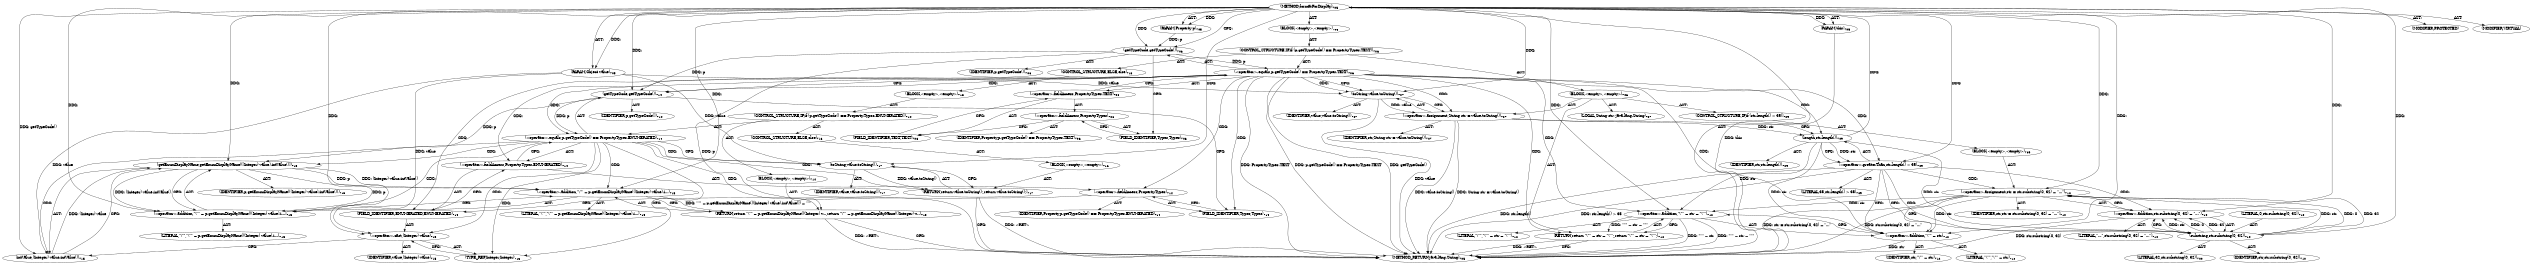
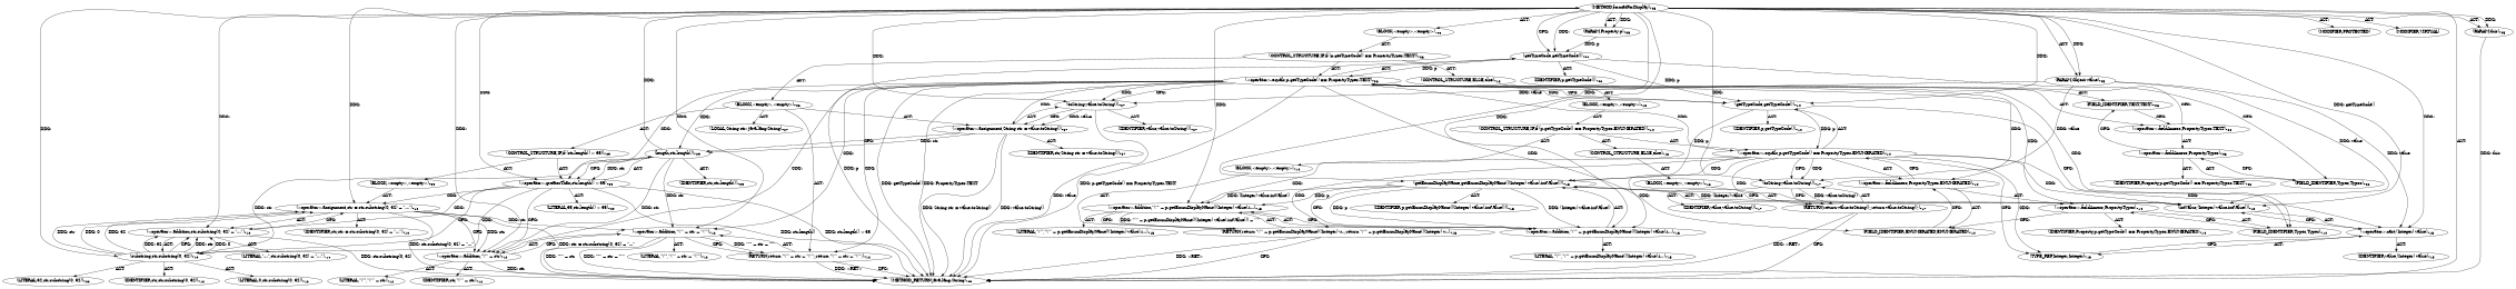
  digraph {
    n1 [label=<(METHOD,formatForDisplay)<SUB>705</SUB>>]
    n2 [label=<(PARAM,this)<SUB>705</SUB>>]
    n3 [label=<(PARAM,Property p)<SUB>705</SUB>>]
    n4 [label=<(PARAM,Object value)<SUB>705</SUB>>]
    n5 [label=<(BLOCK,&lt;empty&gt;,&lt;empty&gt;)<SUB>705</SUB>>]
    n6 [label=<(getTypeCode,getTypeCode())<SUB>706</SUB>>]
    n7 [label=<(toString,value.toString())<SUB>707</SUB>>]
    n8 [label=<(&lt;operator&gt;.greaterThan,str.length() &gt; 35)<SUB>709</SUB>>]
    n9 [label=<(&lt;operator&gt;.assignment,str = str.substring(0, 32) + &quot;...&quot;)<SUB>710</SUB>>]
    n10 [label=<(&lt;operator&gt;.addition,str.substring(0, 32) + &quot;...&quot;)<SUB>710</SUB>>]
    n11 [label=<(substring,str.substring(0, 32))<SUB>710</SUB>>]
    n12 [label=<(&lt;operator&gt;.addition,&quot;\&quot;&quot; + str + &quot;\&quot;&quot;)<SUB>712</SUB>>]
    n13 [label=<(&lt;operator&gt;.addition,&quot;\&quot;&quot; + str)<SUB>712</SUB>>]
    n14 [label=<(getTypeCode,getTypeCode())<SUB>714</SUB>>]
    n15 [label=<(&lt;operator&gt;.addition,&quot;\&quot;&quot; + p.getEnumDisplayName(((Integer) value).i...)<SUB>715</SUB>>]
    n16 [label=<(&lt;operator&gt;.addition,&quot;\&quot;&quot; + p.getEnumDisplayName(((Integer) value).i...)<SUB>715</SUB>>]
    n17 [label=<(getEnumDisplayName,getEnumDisplayName(((Integer) value).intValue()))<SUB>715</SUB>>]
    n18 [label=<(intValue,(Integer) value.intValue())<SUB>715</SUB>>]
    n19 [label=<(&lt;operator&gt;.cast,(Integer) value)<SUB>715</SUB>>]
    n20 [label=<(toString,value.toString())<SUB>717</SUB>>]
    n21 [label=<(MODIFIER,PROTECTED)>]
    n22 [label=<(MODIFIER,VIRTUAL)>]
    n23 [label=<(METHOD_RETURN,java.lang.String)<SUB>705</SUB>>]
    n24 [label=<(CONTROL_STRUCTURE,IF,if (p.getTypeCode() == Property.Types.TEXT))<SUB>706</SUB>>]
    n25 [label=<(&lt;operator&gt;.equals,p.getTypeCode() == Property.Types.TEXT)<SUB>706</SUB>>]
    n26 [label=<(IDENTIFIER,p,getTypeCode())<SUB>706</SUB>>]
    n27 [label=<(FIELD_IDENTIFIER,Types,Types)<SUB>706</SUB>>]
    n28 [label=<(&lt;operator&gt;.assignment,String str = value.toString())<SUB>707</SUB>>]
    n29 [label=<(IDENTIFIER,value,value.toString())<SUB>707</SUB>>]
    n30 [label=<(length,str.length())<SUB>709</SUB>>]
    n31 [label=<(LITERAL,35,str.length() &gt; 35)<SUB>709</SUB>>]
    n32 [label=<(IDENTIFIER,str,str.length())<SUB>709</SUB>>]
    n33 [label=<(IDENTIFIER,str,str = str.substring(0, 32) + &quot;...&quot;)<SUB>710</SUB>>]
    n34 [label=<(LITERAL,&quot;...&quot;,str.substring(0, 32) + &quot;...&quot;)<SUB>710</SUB>>]
    n35 [label=<(IDENTIFIER,str,str.substring(0, 32))<SUB>710</SUB>>]
    n36 [label=<(LITERAL,0,str.substring(0, 32))<SUB>710</SUB>>]
    n37 [label=<(LITERAL,32,str.substring(0, 32))<SUB>700</SUB>>]
    n38 [label=<(RETURN,return &quot;\&quot;&quot; + str + &quot;\&quot;&quot;;,return &quot;\&quot;&quot; + str + &quot;\&quot;&quot;;)<SUB>712</SUB>>]
    n39 [label=<(LITERAL,&quot;\&quot;&quot;,&quot;\&quot;&quot; + str + &quot;\&quot;&quot;)<SUB>712</SUB>>]
    n40 [label=<(LITERAL,&quot;\&quot;&quot;,&quot;\&quot;&quot; + str)<SUB>712</SUB>>]
    n41 [label=<(IDENTIFIER,str,&quot;\&quot;&quot; + str)<SUB>712</SUB>>]
    n42 [label=<(&lt;operator&gt;.equals,p.getTypeCode() == Property.Types.ENUMERATED)<SUB>714</SUB>>]
    n43 [label=<(FIELD_IDENTIFIER,Types,Types)<SUB>714</SUB>>]
    n44 [label=<(IDENTIFIER,p,getTypeCode())<SUB>714</SUB>>]
    n45 [label=<(RETURN,return &quot;\&quot;&quot; + p.getEnumDisplayName(((Integer) v...,return &quot;\&quot;&quot; + p.getEnumDisplayName(((Integer) v...)<SUB>715</SUB>>]
    n46 [label=<(LITERAL,&quot;\&quot;&quot;,&quot;\&quot;&quot; + p.getEnumDisplayName(((Integer) value).i...)<SUB>715</SUB>>]
    n47 [label=<(LITERAL,&quot;\&quot;&quot;,&quot;\&quot;&quot; + p.getEnumDisplayName(((Integer) value).i...)<SUB>715</SUB>>]
    n48 [label=<(IDENTIFIER,p,getEnumDisplayName(((Integer) value).intValue()))<SUB>715</SUB>>]
    n49 [label=<(TYPE_REF,Integer,Integer)<SUB>715</SUB>>]
    n50 [label=<(IDENTIFIER,value,(Integer) value)<SUB>715</SUB>>]
    n51 [label=<(RETURN,return value.toString();,return value.toString();)<SUB>717</SUB>>]
    n52 [label=<(IDENTIFIER,value,value.toString())<SUB>717</SUB>>]
    n53 [label=<(BLOCK,&lt;empty&gt;,&lt;empty&gt;)<SUB>706</SUB>>]
    n54 [label=<(CONTROL_STRUCTURE,ELSE,else)<SUB>713</SUB>>]
    n55 [label=<(&lt;operator&gt;.fieldAccess,Property.Types.TEXT)<SUB>706</SUB>>]
    n56 [label=<(&lt;operator&gt;.fieldAccess,Property.Types.ENUMERATED)<SUB>714</SUB>>]
    n57 [label=<(&lt;operator&gt;.fieldAccess,Property.Types)<SUB>714</SUB>>]
    n58 [label=<(FIELD_IDENTIFIER,ENUMERATED,ENUMERATED)<SUB>714</SUB>>]
    n59 [label=<(LOCAL,String str: java.lang.String)<SUB>707</SUB>>]
    n60 [label=<(CONTROL_STRUCTURE,IF,if (str.length() &gt; 35))<SUB>709</SUB>>]
    n61 [label=<(BLOCK,&lt;empty&gt;,&lt;empty&gt;)<SUB>713</SUB>>]
    n62 [label=<(&lt;operator&gt;.fieldAccess,Property.Types)<SUB>706</SUB>>]
    n63 [label=<(FIELD_IDENTIFIER,TEXT,TEXT)<SUB>706</SUB>>]
    n64 [label=<(IDENTIFIER,str,String str = value.toString())<SUB>707</SUB>>]
    n65 [label=<(IDENTIFIER,Property,p.getTypeCode() == Property.Types.ENUMERATED)<SUB>714</SUB>>]
    n66 [label=<(IDENTIFIER,Property,p.getTypeCode() == Property.Types.TEXT)<SUB>706</SUB>>]
    n67 [label=<(BLOCK,&lt;empty&gt;,&lt;empty&gt;)<SUB>709</SUB>>]
    n68 [label=<(CONTROL_STRUCTURE,IF,if (p.getTypeCode() == Property.Types.ENUMERATED))<SUB>714</SUB>>]
    n69 [label=<(BLOCK,&lt;empty&gt;,&lt;empty&gt;)<SUB>714</SUB>>]
    n70 [label=<(CONTROL_STRUCTURE,ELSE,else)<SUB>716</SUB>>]
    n71 [label=<(BLOCK,&lt;empty&gt;,&lt;empty&gt;)<SUB>716</SUB>>]
    n1 -> n2 [label="AST: "]
    n1 -> n2 [label="DDG: "]
    n1 -> n3 [label="AST: "]
    n1 -> n3 [label="DDG: "]
    n1 -> n4 [label="AST: "]
    n1 -> n4 [label="DDG: "]
    n1 -> n5 [label="AST: "]
    n1 -> n6 [label="CFG: "]
    n1 -> n6 [label="DDG: "]
    n1 -> n7 [label="DDG: "]
    n1 -> n8 [label="DDG: "]
    n1 -> n9 [label="DDG: "]
    n1 -> n10 [label="DDG: "]
    n1 -> n11 [label="DDG: "]
    n1 -> n12 [label="DDG: "]
    n1 -> n13 [label="DDG: "]
    n1 -> n14 [label="DDG: "]
    n1 -> n15 [label="DDG: "]
    n1 -> n16 [label="DDG: "]
    n1 -> n17 [label="DDG: "]
    n1 -> n18 [label="DDG: getTypeCode()"]
    n1 -> n19 [label="DDG: "]
    n1 -> n20 [label="DDG: "]
    n1 -> n21 [label="AST: "]
    n1 -> n22 [label="AST: "]
    n1 -> n23 [label="AST: "]
    n2 -> n23 [label="DDG: this"]
    n3 -> n6 [label="DDG: p"]
    n4 -> n7 [label="DDG: value"]
    n4 -> n18 [label="DDG: value"]
    n4 -> n19 [label="DDG: value"]
    n4 -> n20 [label="DDG: value"]
    n5 -> n24 [label="AST: "]
    n6 -> n14 [label="DDG: p"]
    n6 -> n23 [label="DDG: p"]
    n6 -> n25 [label="DDG: p"]
    n6 -> n26 [label="AST: "]
    n6 -> n27 [label="CFG: "]
    n7 -> n23 [label="DDG: value"]
    n7 -> n28 [label="CFG: "]
    n7 -> n28 [label="DDG: value"]
    n7 -> n29 [label="AST: "]
    n8 -> n9 [label="CDG: "]
    n8 -> n10 [label="CDG: "]
    n8 -> n11 [label="CFG: "]
    n8 -> n11 [label="CDG: "]
    n8 -> n13 [label="CFG: "]
    n8 -> n23 [label="DDG: str.length()"]
    n8 -> n23 [label="DDG: str.length() &gt; 35"]
    n8 -> n30 [label="AST: "]
    n8 -> n31 [label="AST: "]
    n9 -> n10 [label="AST: "]
    n9 -> n12 [label="DDG: str"]
    n9 -> n13 [label="CFG: "]
    n9 -> n13 [label="DDG: str"]
    n9 -> n23 [label="DDG: str.substring(0, 32) + &quot;...&quot;"]
    n9 -> n23 [label="DDG: str = str.substring(0, 32) + &quot;...&quot;"]
    n9 -> n33 [label="AST: "]
    n10 -> n9 [label="CFG: "]
    n10 -> n11 [label="AST: "]
    n10 -> n23 [label="DDG: str.substring(0, 32)"]
    n10 -> n34 [label="AST: "]
    n11 -> n9 [label="DDG: str"]
    n11 -> n9 [label="DDG: 0"]
    n11 -> n9 [label="DDG: 32"]
    n11 -> n10 [label="CFG: "]
    n11 -> n10 [label="DDG: str"]
    n11 -> n10 [label="DDG: 0"]
    n11 -> n10 [label="DDG: 32"]
    n11 -> n35 [label="AST: "]
-   n36 -> n11 [label="AST: "]
+   n11 -> n36 [label="AST: "]
    n11 -> n37 [label="AST: "]
    n12 -> n13 [label="AST: "]
    n12 -> n23 [label="DDG: &quot;\&quot;&quot; + str"]
    n12 -> n23 [label="DDG: &quot;\&quot;&quot; + str + &quot;\&quot;&quot;"]
    n12 -> n38 [label="CFG: "]
    n12 -> n38 [label="DDG: &quot;\&quot;&quot; + str + &quot;\&quot;&quot;"]
    n12 -> n39 [label="AST: "]
    n13 -> n12 [label="CFG: "]
    n13 -> n23 [label="DDG: str"]
    n13 -> n40 [label="AST: "]
    n13 -> n41 [label="AST: "]
    n14 -> n17 [label="DDG: p"]
    n14 -> n42 [label="DDG: p"]
    n14 -> n43 [label="CFG: "]
    n14 -> n44 [label="AST: "]
    n15 -> n16 [label="AST: "]
    n15 -> n45 [label="CFG: "]
    n15 -> n45 [label="DDG: &quot;\&quot;&quot; + p.getEnumDisplayName(((Integer) value).intValue()) + &quot;\&quot;&quot;"]
    n15 -> n46 [label="AST: "]
    n16 -> n15 [label="CFG: "]
    n16 -> n17 [label="AST: "]
    n16 -> n47 [label="AST: "]
    n17 -> n15 [label="DDG: p"]
    n17 -> n15 [label="DDG: (Integer) value.intValue()"]
    n17 -> n16 [label="CFG: "]
    n17 -> n16 [label="DDG: p"]
    n17 -> n16 [label="DDG: (Integer) value.intValue()"]
    n17 -> n18 [label="AST: "]
    n17 -> n48 [label="AST: "]
    n18 -> n17 [label="CFG: "]
    n18 -> n17 [label="DDG: (Integer) value"]
-   n58 -> n19 [label="AST: "]
+   n18 -> n19 [label="AST: "]
    n19 -> n18 [label="CFG: "]
    n19 -> n49 [label="AST: "]
    n19 -> n50 [label="AST: "]
    n20 -> n51 [label="CFG: "]
    n20 -> n51 [label="DDG: value.toString()"]
    n20 -> n52 [label="AST: "]
    n24 -> n25 [label="AST: "]
    n24 -> n53 [label="AST: "]
    n24 -> n54 [label="AST: "]
    n25 -> n6 [label="AST: "]
    n25 -> n7 [label="CFG: "]
    n25 -> n7 [label="CDG: "]
    n25 -> n8 [label="CDG: "]
    n25 -> n12 [label="CDG: "]
    n25 -> n13 [label="CDG: "]
    n25 -> n14 [label="CFG: "]
    n25 -> n14 [label="CDG: "]
    n25 -> n23 [label="DDG: getTypeCode()"]
    n25 -> n23 [label="DDG: Property.Types.TEXT"]
    n25 -> n23 [label="DDG: p.getTypeCode() == Property.Types.TEXT"]
    n25 -> n28 [label="CDG: "]
    n25 -> n30 [label="CDG: "]
    n25 -> n38 [label="CDG: "]
    n25 -> n42 [label="CDG: "]
    n25 -> n43 [label="CDG: "]
    n25 -> n55 [label="AST: "]
    n25 -> n56 [label="CDG: "]
    n25 -> n57 [label="CDG: "]
    n25 -> n58 [label="CDG: "]
    n27 -> n62 [label="CFG: "]
    n28 -> n7 [label="AST: "]
    n28 -> n23 [label="DDG: value.toString()"]
    n28 -> n23 [label="DDG: String str = value.toString()"]
    n28 -> n30 [label="CFG: "]
    n28 -> n30 [label="DDG: str"]
    n28 -> n64 [label="AST: "]
    n30 -> n1 [label="DDG: "]
    n30 -> n8 [label="CFG: "]
    n30 -> n8 [label="DDG: str"]
    n30 -> n11 [label="DDG: str"]
    n30 -> n12 [label="DDG: str"]
    n30 -> n13 [label="DDG: str"]
    n30 -> n32 [label="AST: "]
    n38 -> n12 [label="AST: "]
    n38 -> n23 [label="CFG: "]
    n38 -> n23 [label="DDG: &lt;RET&gt;"]
    n42 -> n14 [label="AST: "]
    n42 -> n15 [label="CDG: "]
    n42 -> n16 [label="CDG: "]
    n42 -> n17 [label="CDG: "]
    n42 -> n18 [label="CDG: "]
    n42 -> n19 [label="CDG: "]
    n42 -> n20 [label="CFG: "]
    n42 -> n20 [label="CDG: "]
    n42 -> n45 [label="CDG: "]
    n42 -> n49 [label="CFG: "]
    n42 -> n49 [label="CDG: "]
    n42 -> n51 [label="CDG: "]
    n42 -> n56 [label="AST: "]
    n43 -> n57 [label="CFG: "]
    n45 -> n15 [label="AST: "]
    n45 -> n23 [label="CFG: "]
    n45 -> n23 [label="DDG: &lt;RET&gt;"]
    n49 -> n19 [label="CFG: "]
    n51 -> n20 [label="AST: "]
    n51 -> n23 [label="CFG: "]
    n51 -> n23 [label="DDG: &lt;RET&gt;"]
    n53 -> n28 [label="AST: "]
    n53 -> n38 [label="AST: "]
    n53 -> n59 [label="AST: "]
    n53 -> n60 [label="AST: "]
    n54 -> n61 [label="AST: "]
    n55 -> n25 [label="CFG: "]
    n55 -> n62 [label="AST: "]
-   n55 -> n63 [label="AST: "]
+   n25 -> n63 [label="AST: "]
    n56 -> n42 [label="CFG: "]
    n56 -> n57 [label="AST: "]
    n56 -> n58 [label="AST: "]
    n57 -> n43 [label="AST: "]
    n57 -> n58 [label="CFG: "]
    n57 -> n65 [label="AST: "]
    n58 -> n56 [label="CFG: "]
+   n60 -> n8 [label="AST: "]
    n60 -> n67 [label="AST: "]
    n61 -> n68 [label="AST: "]
    n62 -> n27 [label="AST: "]
    n62 -> n63 [label="CFG: "]
    n62 -> n66 [label="AST: "]
    n63 -> n55 [label="CFG: "]
    n67 -> n9 [label="AST: "]
    n68 -> n42 [label="AST: "]
    n68 -> n69 [label="AST: "]
    n68 -> n70 [label="AST: "]
    n69 -> n45 [label="AST: "]
    n70 -> n71 [label="AST: "]
    n71 -> n51 [label="AST: "]
  }
